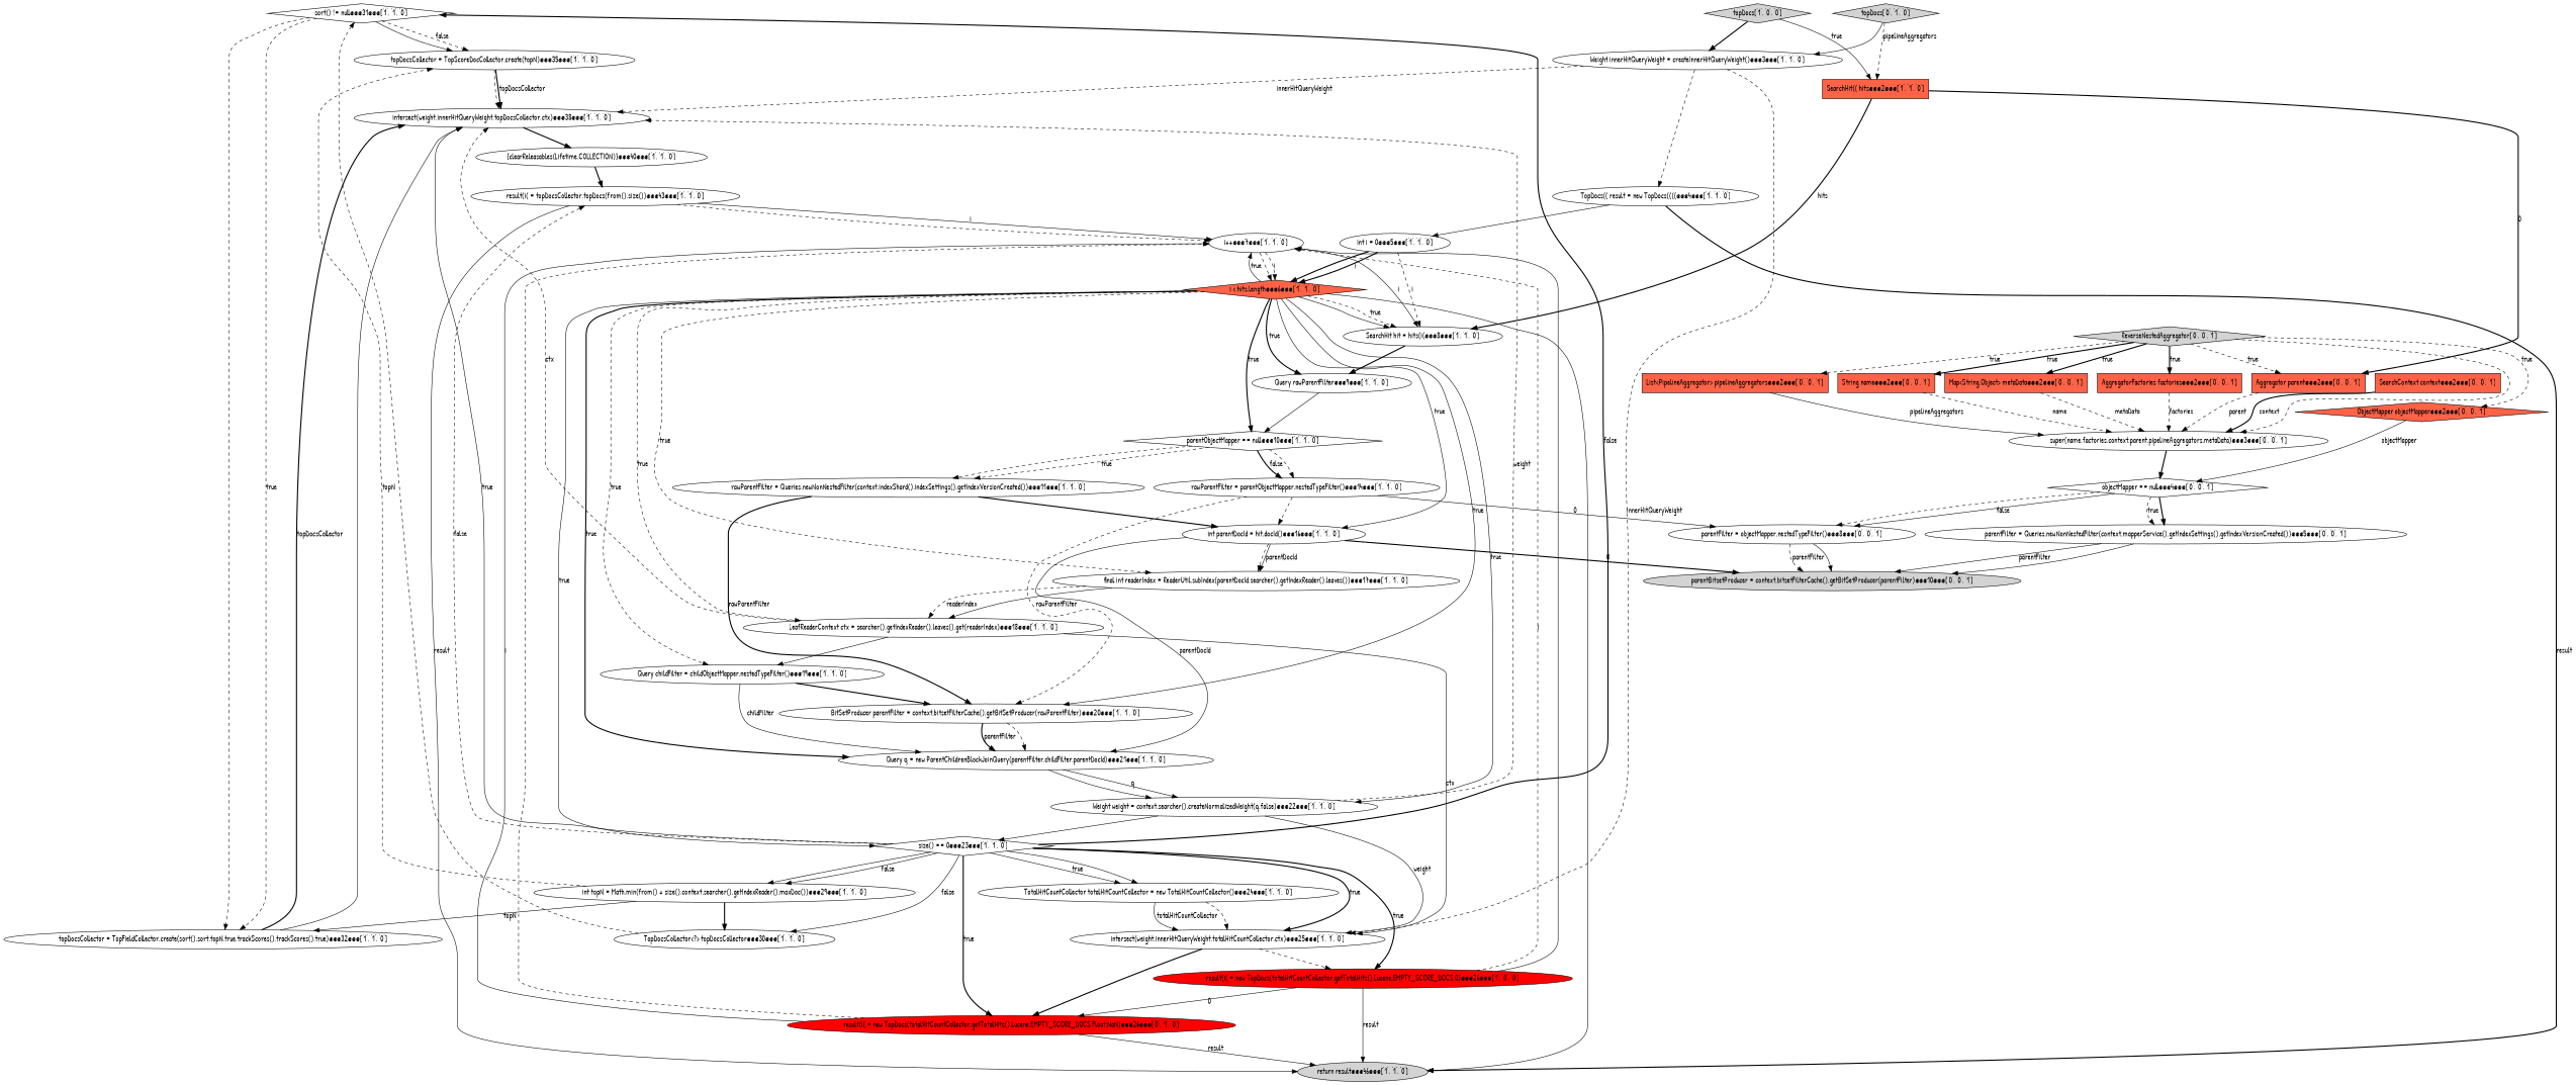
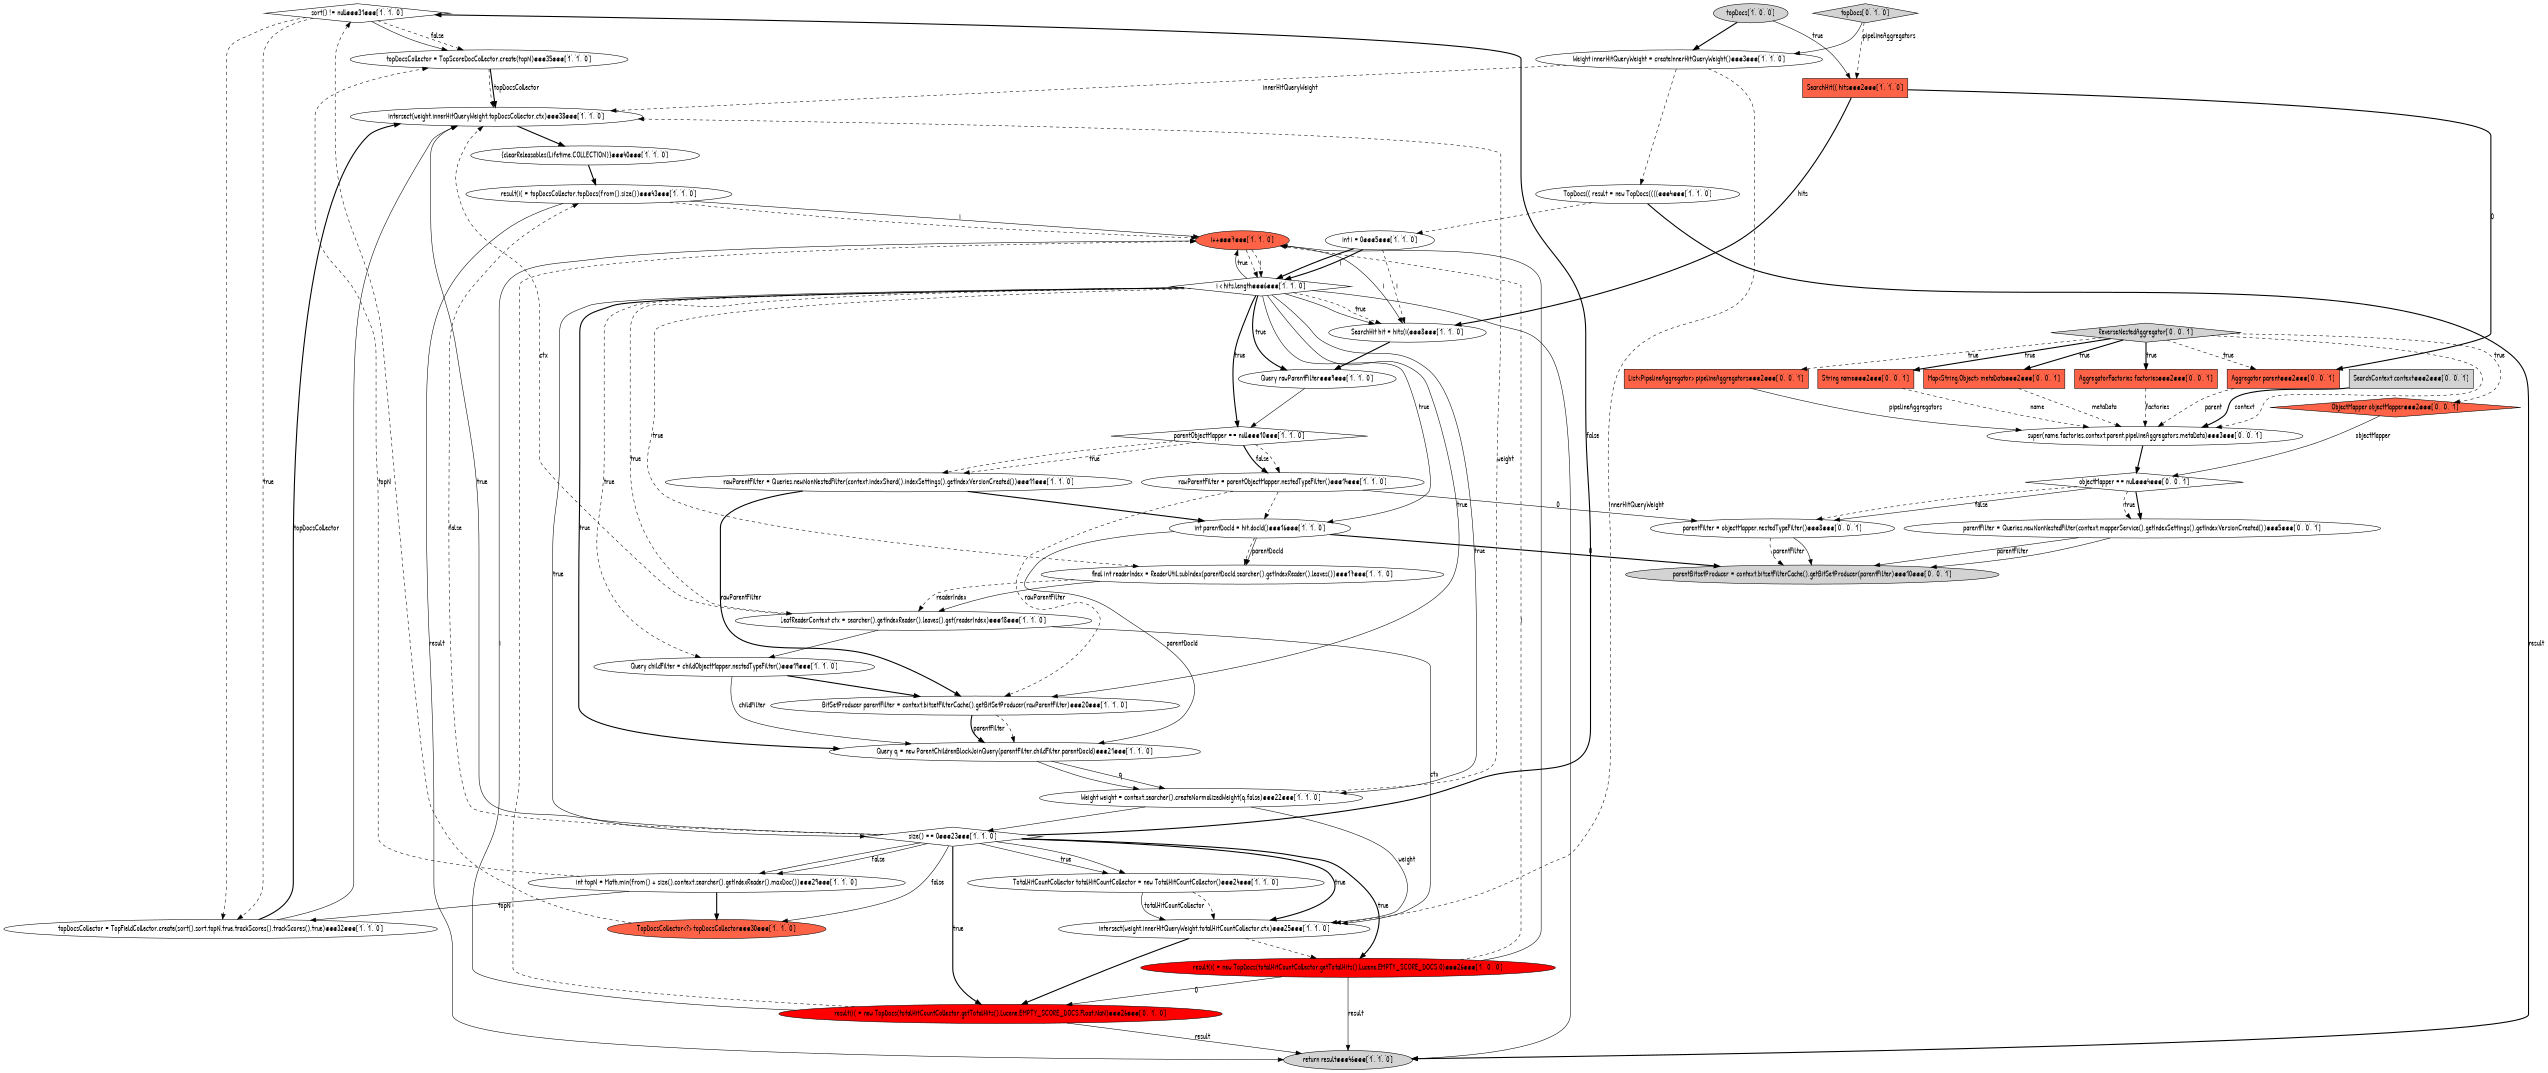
  digraph {
    fontname="Patrick Hand"
    node [fillcolor=white fontname="Patrick Hand" shape=ellipse style=filled]
    edge [fontname="Patrick Hand" style=dashed]
    n1 [label="sort() != null@@@31@@@['1', '1', '0']" shape=diamond]
    n2 [label="topDocsCollector = TopScoreDocCollector.create(topN)@@@35@@@['1', '1', '0']"]
    n3 [label="topDocsCollector = TopFieldCollector.create(sort().sort,topN,true,trackScores(),trackScores(),true)@@@32@@@['1', '1', '0']"]
    n4 [label="intersect(weight,innerHitQueryWeight,topDocsCollector,ctx)@@@38@@@['1', '1', '0']"]
    n5 [fillcolor=tomato label="ObjectMapper objectMapper@@@2@@@['0', '0', '1']" shape=diamond]
    n6 [label="objectMapper == null@@@4@@@['0', '0', '1']" shape=diamond]
    n7 [label="parentFilter = Queries.newNonNestedFilter(context.mapperService().getIndexSettings().getIndexVersionCreated())@@@5@@@['0', '0', '1']"]
    n8 [label="parentFilter = objectMapper.nestedTypeFilter()@@@8@@@['0', '0', '1']"]
    n9 [label="{clearReleasables(Lifetime.COLLECTION)}@@@40@@@['1', '1', '0']"]
    n10 [label="LeafReaderContext ctx = searcher().getIndexReader().leaves().get(readerIndex)@@@18@@@['1', '1', '0']"]
    n11 [label="intersect(weight,innerHitQueryWeight,totalHitCountCollector,ctx)@@@25@@@['1', '1', '0']"]
    n12 [label="Query childFilter = childObjectMapper.nestedTypeFilter()@@@19@@@['1', '1', '0']"]
    n13 [fillcolor=red label="result(i( = new TopDocs(totalHitCountCollector.getTotalHits(),Lucene.EMPTY_SCORE_DOCS,0)@@@26@@@['1', '0', '0']"]
    n14 [fillcolor=red label="result(i( = new TopDocs(totalHitCountCollector.getTotalHits(),Lucene.EMPTY_SCORE_DOCS,Float.NaN)@@@26@@@['0', '1', '0']"]
    n15 [label="BitSetProducer parentFilter = context.bitsetFilterCache().getBitSetProducer(rawParentFilter)@@@20@@@['1', '1', '0']"]
    n16 [label="Query q = new ParentChildrenBlockJoinQuery(parentFilter,childFilter,parentDocId)@@@21@@@['1', '1', '0']"]
    n17 [label="SearchHit hit = hits(i(@@@8@@@['1', '1', '0']"]
    n18 [label="Query rawParentFilter@@@9@@@['1', '1', '0']"]
    n19 [label="parentObjectMapper == null@@@10@@@['1', '1', '0']" shape=diamond]
-   n20 [label="i++@@@7@@@['1', '1', '0']"]
+   n20 [fillcolor=tomato label="i++@@@7@@@['1', '1', '0']"]
    n21 [fillcolor=lightgray label="return result@@@46@@@['1', '1', '0']"]
-   n22 [fillcolor=tomato label="i < hits.length@@@6@@@['1', '1', '0']" shape=diamond]
+   n22 [label="i < hits.length@@@6@@@['1', '1', '0']" shape=diamond]
    n23 [fillcolor=tomato label="AggregatorFactories factories@@@2@@@['0', '0', '1']" shape=box]
    n24 [label="super(name,factories,context,parent,pipelineAggregators,metaData)@@@3@@@['0', '0', '1']"]
    n25 [fillcolor=tomato label="Map<String,Object> metaData@@@2@@@['0', '0', '1']" shape=box]
    n26 [label="final int readerIndex = ReaderUtil.subIndex(parentDocId,searcher().getIndexReader().leaves())@@@17@@@['1', '1', '0']"]
    n27 [label="rawParentFilter = Queries.newNonNestedFilter(context.indexShard().indexSettings().getIndexVersionCreated())@@@11@@@['1', '1', '0']"]
    n28 [label="int parentDocId = hit.docId()@@@16@@@['1', '1', '0']"]
    n29 [fillcolor=lightgray label="parentBitsetProducer = context.bitsetFilterCache().getBitSetProducer(parentFilter)@@@10@@@['0', '0', '1']"]
-   n30 [fillcolor=tomato label="SearchContext context@@@2@@@['0', '0', '1']" shape=box]
+   n30 [fillcolor=lightgray label="SearchContext context@@@2@@@['0', '0', '1']" shape=box]
    n31 [label="Weight weight = context.searcher().createNormalizedWeight(q,false)@@@22@@@['1', '1', '0']"]
    n32 [label="size() == 0@@@23@@@['1', '1', '0']" shape=diamond]
    n33 [label="int topN = Math.min(from() + size(),context.searcher().getIndexReader().maxDoc())@@@29@@@['1', '1', '0']"]
-   n34 [label="TopDocsCollector<?> topDocsCollector@@@30@@@['1', '1', '0']"]
+   n34 [fillcolor=tomato label="TopDocsCollector<?> topDocsCollector@@@30@@@['1', '1', '0']"]
    n35 [label="result(i( = topDocsCollector.topDocs(from(),size())@@@43@@@['1', '1', '0']"]
    n36 [label="TotalHitCountCollector totalHitCountCollector = new TotalHitCountCollector()@@@24@@@['1', '1', '0']"]
    n37 [fillcolor=tomato label="SearchHit(( hits@@@2@@@['1', '1', '0']" shape=box]
    n38 [fillcolor=tomato label="Aggregator parent@@@2@@@['0', '0', '1']" shape=box]
    n39 [label="rawParentFilter = parentObjectMapper.nestedTypeFilter()@@@14@@@['1', '1', '0']"]
-   n40 [fillcolor=lightgray label="topDocs['1', '0', '0']" shape=diamond]
+   n40 [fillcolor=lightgray label="topDocs['1', '0', '0']"]
    n41 [label="Weight innerHitQueryWeight = createInnerHitQueryWeight()@@@3@@@['1', '1', '0']"]
    n42 [label="TopDocs(( result = new TopDocs((((@@@4@@@['1', '1', '0']"]
    n43 [fillcolor=lightgray label="ReverseNestedAggregator['0', '0', '1']" shape=diamond]
    n44 [fillcolor=tomato label="List<PipelineAggregator> pipelineAggregators@@@2@@@['0', '0', '1']" shape=box]
    n45 [fillcolor=tomato label="String name@@@2@@@['0', '0', '1']" shape=box]
    n46 [label="int i = 0@@@5@@@['1', '1', '0']"]
    n47 [fillcolor=lightgray label="topDocs['0', '1', '0']" shape=diamond]
    n1 -> n2 [label=false]
    n1 -> n2 [style=solid]
    n1 -> n3
    n1 -> n3 [label=true]
    n2 -> n4 [label=topDocsCollector style=bold]
    n2 -> n4
    n3 -> n4 [label=topDocsCollector style=bold]
    n3 -> n4 [style=solid]
    n4 -> n9 [style=bold]
    n5 -> n6 [label=objectMapper style=solid]
    n6 -> n7 [style=bold]
    n6 -> n7 [label=true]
    n6 -> n8 [label=false style=solid]
    n6 -> n8
    n7 -> n29 [label=parentFilter style=solid]
    n7 -> n29 [style=solid]
    n8 -> n29 [label=parentFilter]
    n8 -> n29 [style=solid]
    n9 -> n35 [style=bold]
    n10 -> n4 [label=ctx]
    n10 -> n11 [label=ctx style=solid]
    n10 -> n12 [style=solid]
    n11 -> n13
    n11 -> n14 [style=bold]
    n12 -> n15 [style=bold]
    n12 -> n16 [label=childFilter style=solid]
    n13 -> n14 [label=0 style=solid]
    n13 -> n20 [label=i]
    n13 -> n20 [style=solid]
    n13 -> n21 [label=result style=solid]
    n14 -> n20
    n14 -> n20 [label=i style=solid]
    n14 -> n21 [label=result style=solid]
    n15 -> n16
    n15 -> n16 [label=parentFilter style=bold]
    n16 -> n31 [style=solid]
    n16 -> n31 [label=q style=solid]
    n17 -> n18 [style=bold]
    n18 -> n19 [style=solid]
    n19 -> n27
    n19 -> n27 [label=true]
    n19 -> n39 [label=false style=bold]
    n19 -> n39
    n20 -> n17 [label=i style=solid]
    n20 -> n22
    n20 -> n22 [label=i]
    n22 -> n10 [label=true]
    n22 -> n12 [label=true]
    n22 -> n15 [label=true style=solid]
    n22 -> n16 [label=true style=bold]
    n22 -> n17 [label=true]
    n22 -> n17 [style=solid]
    n22 -> n18 [label=true style=bold]
    n22 -> n19 [label=true style=bold]
    n22 -> n20 [label=true style=solid]
    n22 -> n21 [style=solid]
    n22 -> n26 [label=true]
    n22 -> n28 [label=true style=solid]
    n22 -> n31 [label=true style=solid]
    n22 -> n32 [label=true style=solid]
    n23 -> n24 [label=factories]
    n24 -> n6 [style=bold]
    n25 -> n24 [label=metaData]
    n26 -> n10 [label=readerIndex]
    n26 -> n10 [style=solid]
    n27 -> n15 [label=rawParentFilter style=bold]
    n27 -> n28 [style=bold]
    n28 -> n16 [label=parentDocId style=solid]
    n28 -> n26 [label=parentDocId style=solid]
    n28 -> n26
    n28 -> n29 [label=0 style=bold]
    n30 -> n24 [label=context style=bold]
    n31 -> n4 [label=weight]
    n31 -> n11 [label=weight style=solid]
    n31 -> n32 [style=solid]
    n32 -> n1 [label=false style=bold]
    n32 -> n4 [label=true style=solid]
    n32 -> n11 [label=true style=bold]
    n32 -> n13 [label=true style=bold]
    n32 -> n14 [label=true style=bold]
    n32 -> n33 [style=solid]
    n32 -> n33 [label=false style=solid]
    n32 -> n34 [label=false style=solid]
    n32 -> n35 [label=false]
    n32 -> n36 [label=true style=solid]
    n32 -> n36 [style=solid]
    n33 -> n2 [label=topN]
    n33 -> n3 [label=topN style=solid]
    n33 -> n34 [style=bold]
    n34 -> n1
    n35 -> n20 [label=i style=solid]
    n35 -> n20
    n35 -> n21 [label=result style=solid]
    n36 -> n11
    n36 -> n11 [label=totalHitCountCollector style=solid]
    n37 -> n17 [label=hits style=bold]
    n37 -> n38 [label=0 style=bold]
    n38 -> n24 [label=parent]
    n39 -> n8 [label=0 style=solid]
    n39 -> n15 [label=rawParentFilter]
    n39 -> n28
    n40 -> n37 [label=true style=solid]
    n40 -> n41 [style=bold]
    n41 -> n4 [label=innerHitQueryWeight]
    n41 -> n11 [label=innerHitQueryWeight]
    n41 -> n42
    n42 -> n21 [label=result style=bold]
-   n42 -> n46 [style=solid]
+   n42 -> n46
    n43 -> n5 [label=true]
    n43 -> n23 [label=true style=bold]
    n43 -> n24
    n43 -> n25 [label=true style=bold]
    n43 -> n38 [label=true]
    n43 -> n44 [label=true]
    n43 -> n45 [label=true style=bold]
    n44 -> n24 [label=pipelineAggregators style=solid]
    n45 -> n24 [label=name]
    n46 -> n17 [label=i]
    n46 -> n22 [label=i style=bold]
    n46 -> n22 [style=bold]
    n47 -> n37 [label=pipelineAggregators]
    n47 -> n41 [style=solid]
  }
